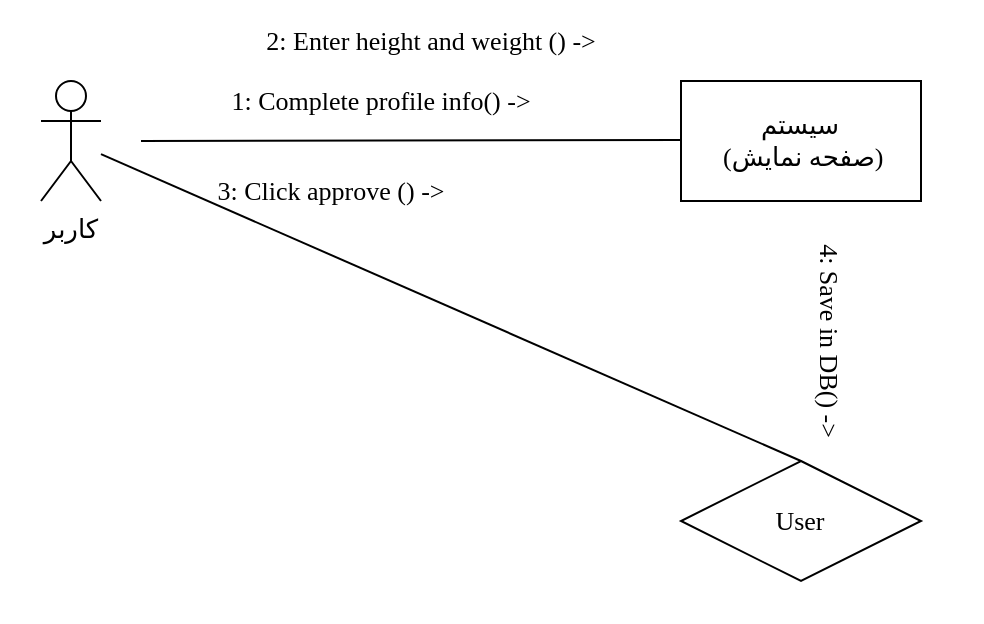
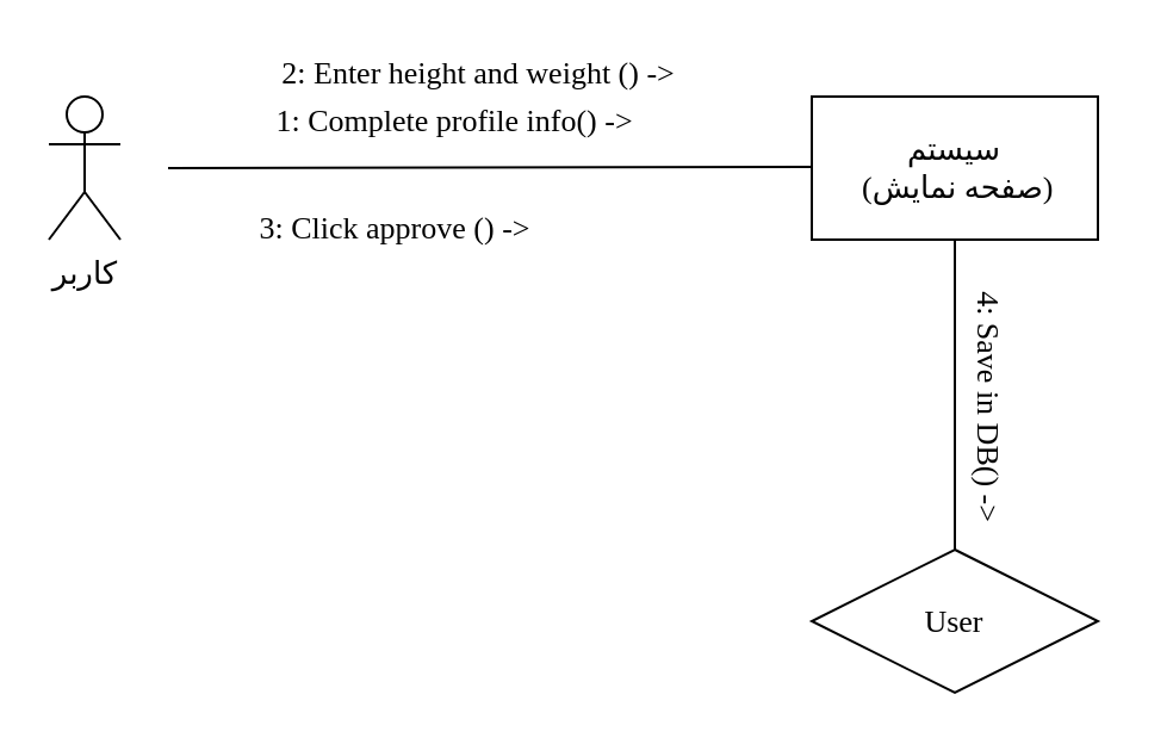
  <mxCell id="0" />
  <mxCell id="1" parent="0" />
  <mxCell id="2" value="&lt;font face=&quot;Times New Roman&quot; style=&quot;font-size: 13px&quot;&gt;کاربر&lt;/font&gt;" style="shape=umlActor;verticalLabelPosition=bottom;verticalAlign=top;html=1;outlineConnect=0;" parent="1" vertex="1"><mxGeometry x="20" y="40" width="30" height="60" as="geometry" /></mxCell>
  <mxCell id="3" value="&lt;font face=&quot;B Zar&quot; style=&quot;font-size: 13px&quot;&gt;سیستم&lt;br&gt;&amp;nbsp;(صفحه نمایش)&lt;/font&gt;" style="rounded=0;whiteSpace=wrap;html=1;align=center;" parent="1" vertex="1"><mxGeometry x="340" y="40" width="120" height="60" as="geometry" /></mxCell>
  <mxCell id="4" value="&lt;font face=&quot;Times New Roman&quot; style=&quot;font-size: 13px&quot;&gt;User&lt;/font&gt;" style="rhombus;whiteSpace=wrap;html=1;" parent="1" vertex="1"><mxGeometry x="340" y="230" width="120" height="60" as="geometry" /></mxCell>
  <mxCell id="5" value="" style="endArrow=none;html=1;" parent="1" edge="1"><mxGeometry width="50" height="50" relative="1" as="geometry"><mxPoint x="70" y="70" as="sourcePoint" /><mxPoint x="340" y="69.5" as="targetPoint" /></mxGeometry></mxCell>
- <mxCell id="6" value="" style="endArrow=none;html=1;exitX=0.5;exitY=0;exitDx=0;exitDy=0;" parent="1" source="4" target="2" edge="1"><mxGeometry width="50" height="50" relative="1" as="geometry"><mxPoint x="170" y="140" as="sourcePoint" /><mxPoint x="220" y="90" as="targetPoint" /></mxGeometry></mxCell>
+ <mxCell id="6" value="" style="endArrow=none;html=1;exitX=0.5;exitY=0;exitDx=0;exitDy=0;entryX=0.5;entryY=1;entryDx=0;entryDy=0;" parent="1" source="4" target="3" edge="1"><mxGeometry width="50" height="50" relative="1" as="geometry"><mxPoint x="170" y="140" as="sourcePoint" /><mxPoint x="220" y="90" as="targetPoint" /></mxGeometry></mxCell>
  <mxCell id="7" value="&lt;font face=&quot;Times New Roman&quot; style=&quot;font-size: 13px&quot;&gt;1: Complete profile info() -&amp;gt;&lt;/font&gt;" style="text;html=1;align=center;verticalAlign=middle;resizable=0;points=[];autosize=1;" parent="1" vertex="1"><mxGeometry x="110" y="40" width="160" height="20" as="geometry" /></mxCell>
- <mxCell id="8" value="&lt;font face=&quot;Times New Roman&quot; style=&quot;font-size: 13px&quot;&gt;2: Enter height and weight () -&amp;gt;&lt;/font&gt;" style="text;html=1;align=center;verticalAlign=middle;resizable=0;points=[];autosize=1;" parent="1" vertex="1"><mxGeometry x="125" y="10" width="180" height="20" as="geometry" /></mxCell>
+ <mxCell id="8" value="&lt;font face=&quot;Times New Roman&quot; style=&quot;font-size: 13px&quot;&gt;2: Enter height and weight () -&amp;gt;&lt;/font&gt;" style="text;html=1;align=center;verticalAlign=middle;resizable=0;points=[];autosize=1;" parent="1" vertex="1"><mxGeometry x="110" y="20" width="180" height="20" as="geometry" /></mxCell>
  <mxCell id="9" value="&lt;font face=&quot;Times New Roman&quot; style=&quot;font-size: 13px&quot;&gt;4: Save in DB() -&amp;gt;&lt;/font&gt;" style="text;html=1;align=center;verticalAlign=middle;resizable=0;points=[];autosize=1;rotation=90;" parent="1" vertex="1"><mxGeometry x="360" y="160" width="110" height="20" as="geometry" /></mxCell>
  <mxCell id="10" value="&lt;font face=&quot;Times New Roman&quot; style=&quot;font-size: 13px&quot;&gt;3: Click approve () -&amp;gt;&lt;/font&gt;" style="text;html=1;align=center;verticalAlign=middle;resizable=0;points=[];autosize=1;" parent="1" vertex="1"><mxGeometry x="100" y="85" width="130" height="20" as="geometry" /></mxCell>
